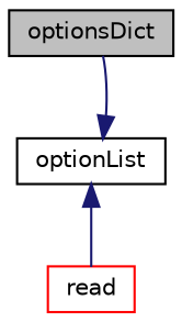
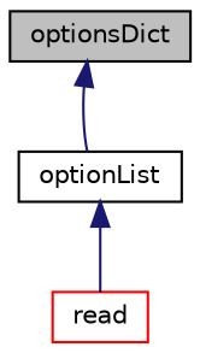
  digraph {
    rankdir=TB
    node [color=black fontname=Helvetica fontsize=10 shape=record]
    edge [color=midnightblue dir=back fontname=Helvetica fontsize=10 labelfontname=Helvetica labelfontsize=10 style=solid]
    n1 [fillcolor=grey75 fontcolor=black height=0.2 label=optionsDict style=filled width=0.4]
    n2 [height=0.2 label=optionList width=0.4]
    n3 [color=red height=0.2 label=read width=0.4]
-   n2 -> n1
+   n1 -> n2
    n2 -> n3
  }
